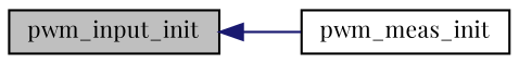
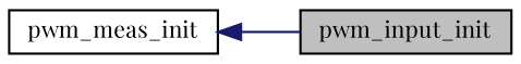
  digraph {
    rankdir=LR
    fontname="Playfair Display"
    node [color=black fontname="Playfair Display" fontsize=10 shape=record style=filled]
    n1 [fillcolor=grey75 fontcolor=black height=0.2 label=pwm_input_init width=0.4]
    n2 [fillcolor=white height=0.2 label=pwm_meas_init width=0.4]
-   n1 -> n2 [color=midnightblue dir=back fontname="Playfair Display" fontsize=10 labelfontname=FreeSans labelfontsize=10 style=solid]
+   n2 -> n1 [color=midnightblue dir=back fontname="Playfair Display" fontsize=10 labelfontname=FreeSans labelfontsize=10 style=solid]
  }
